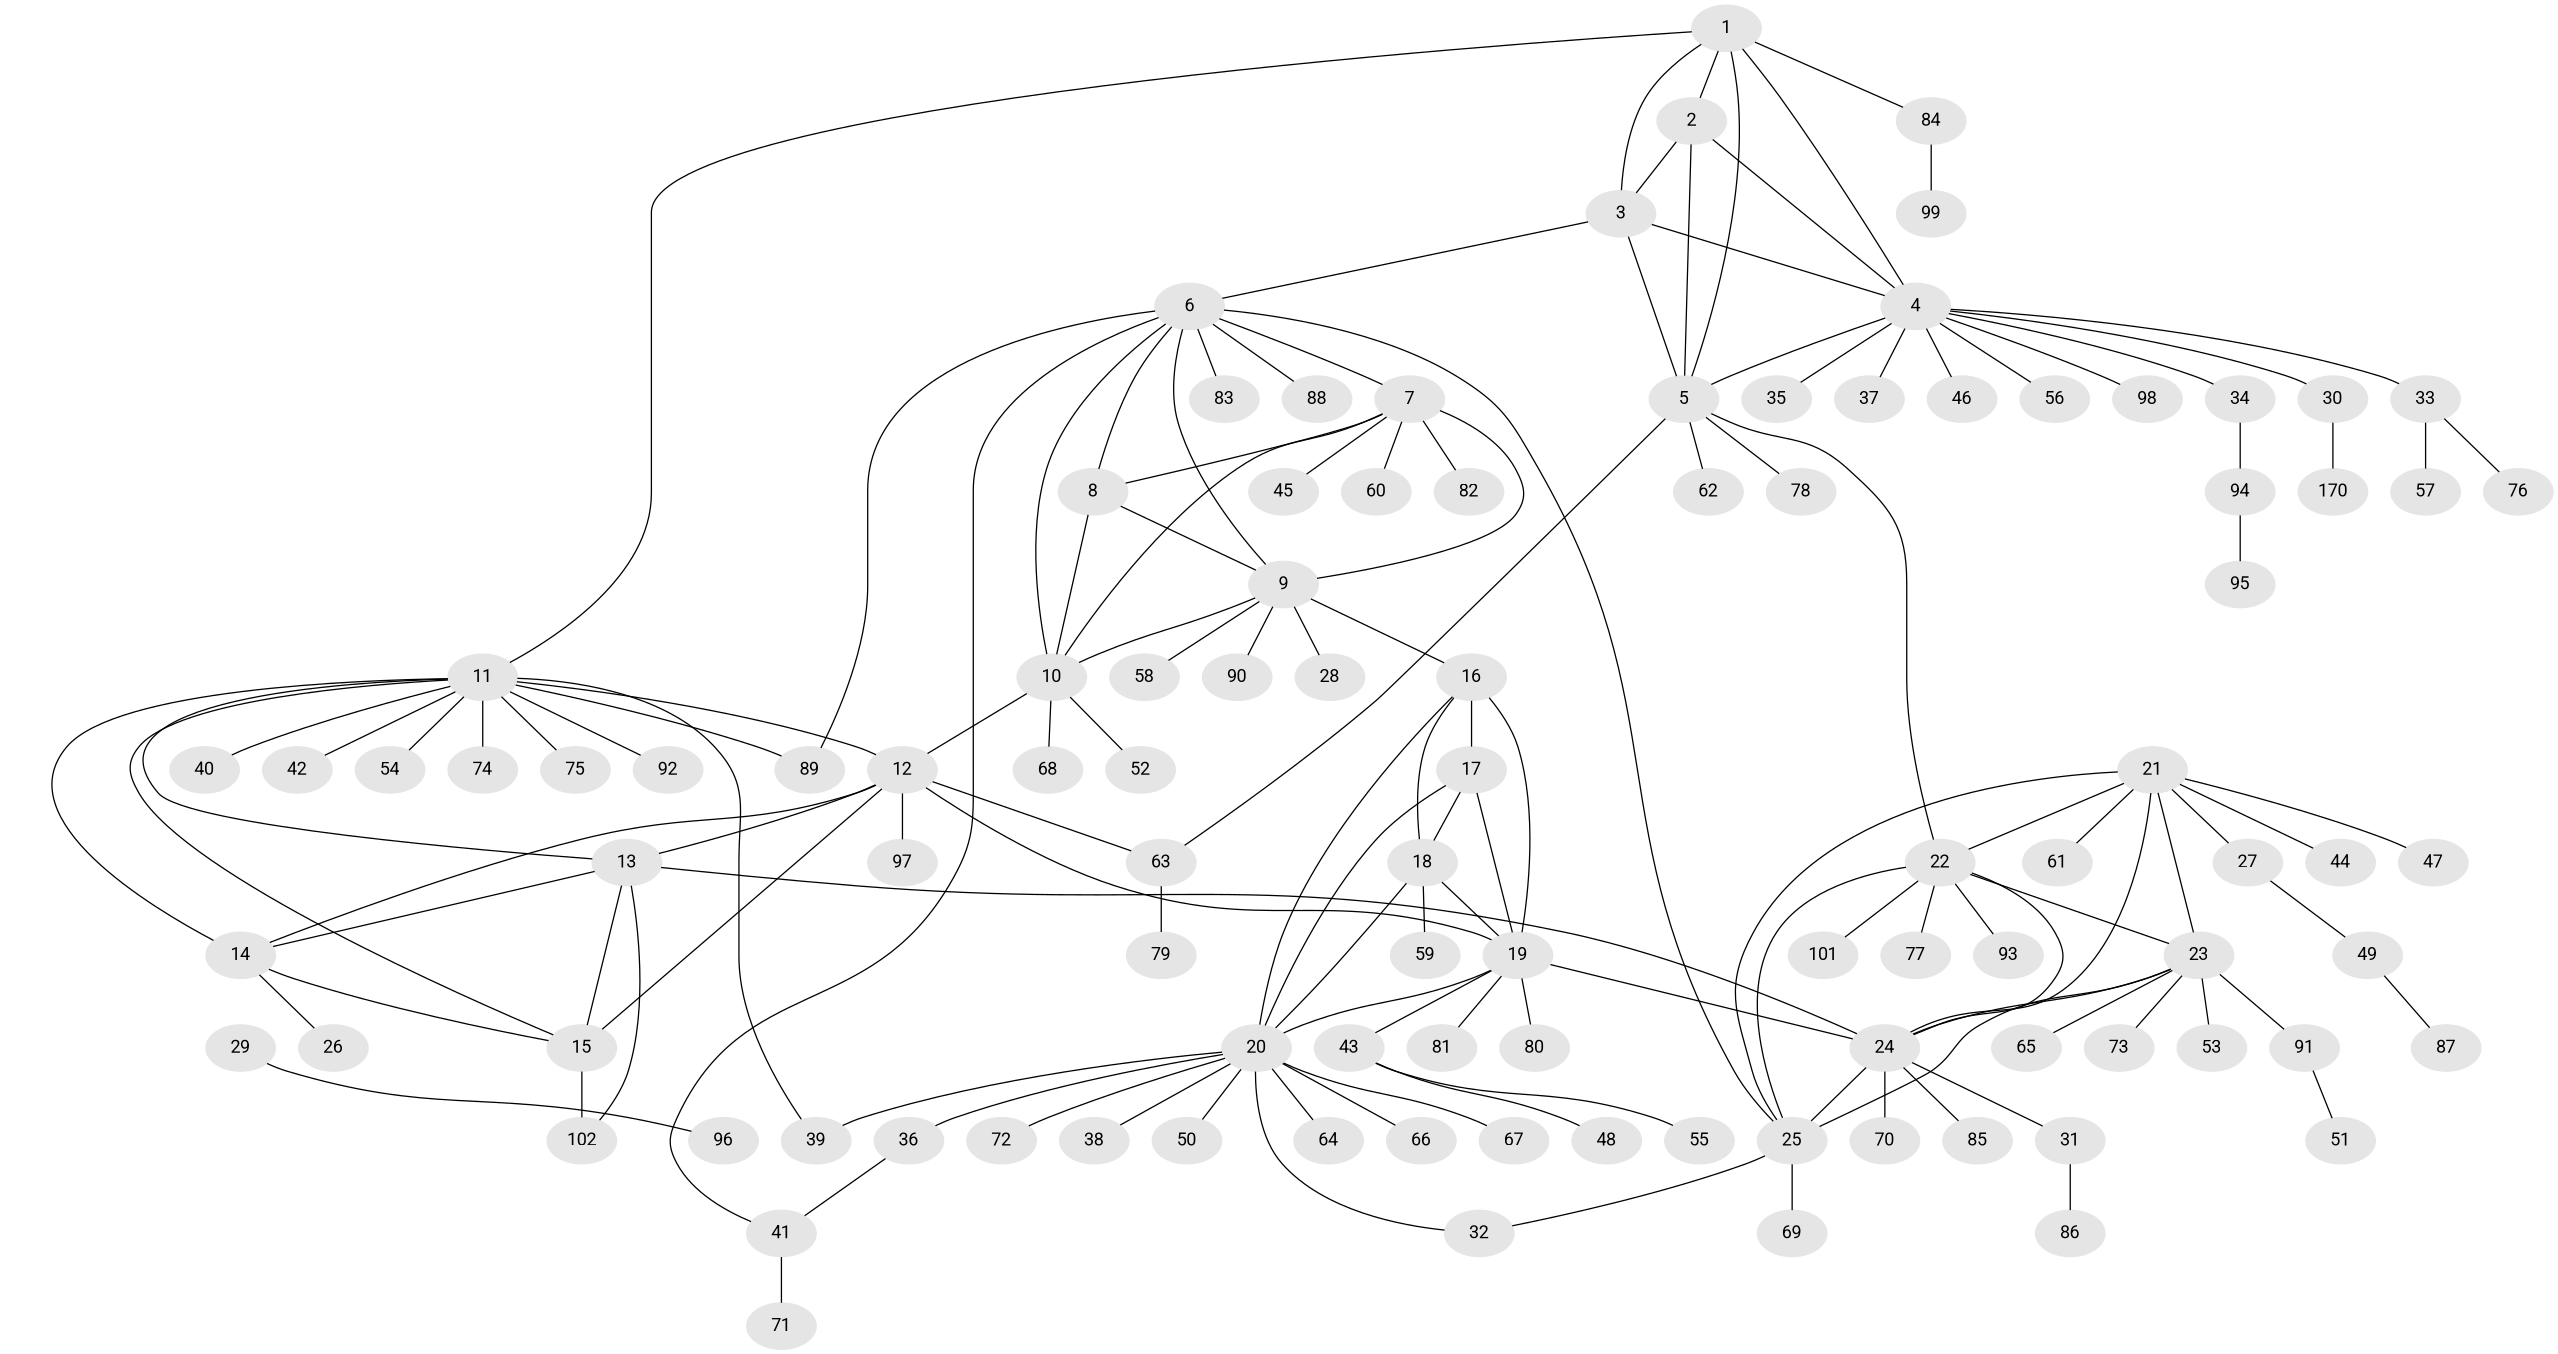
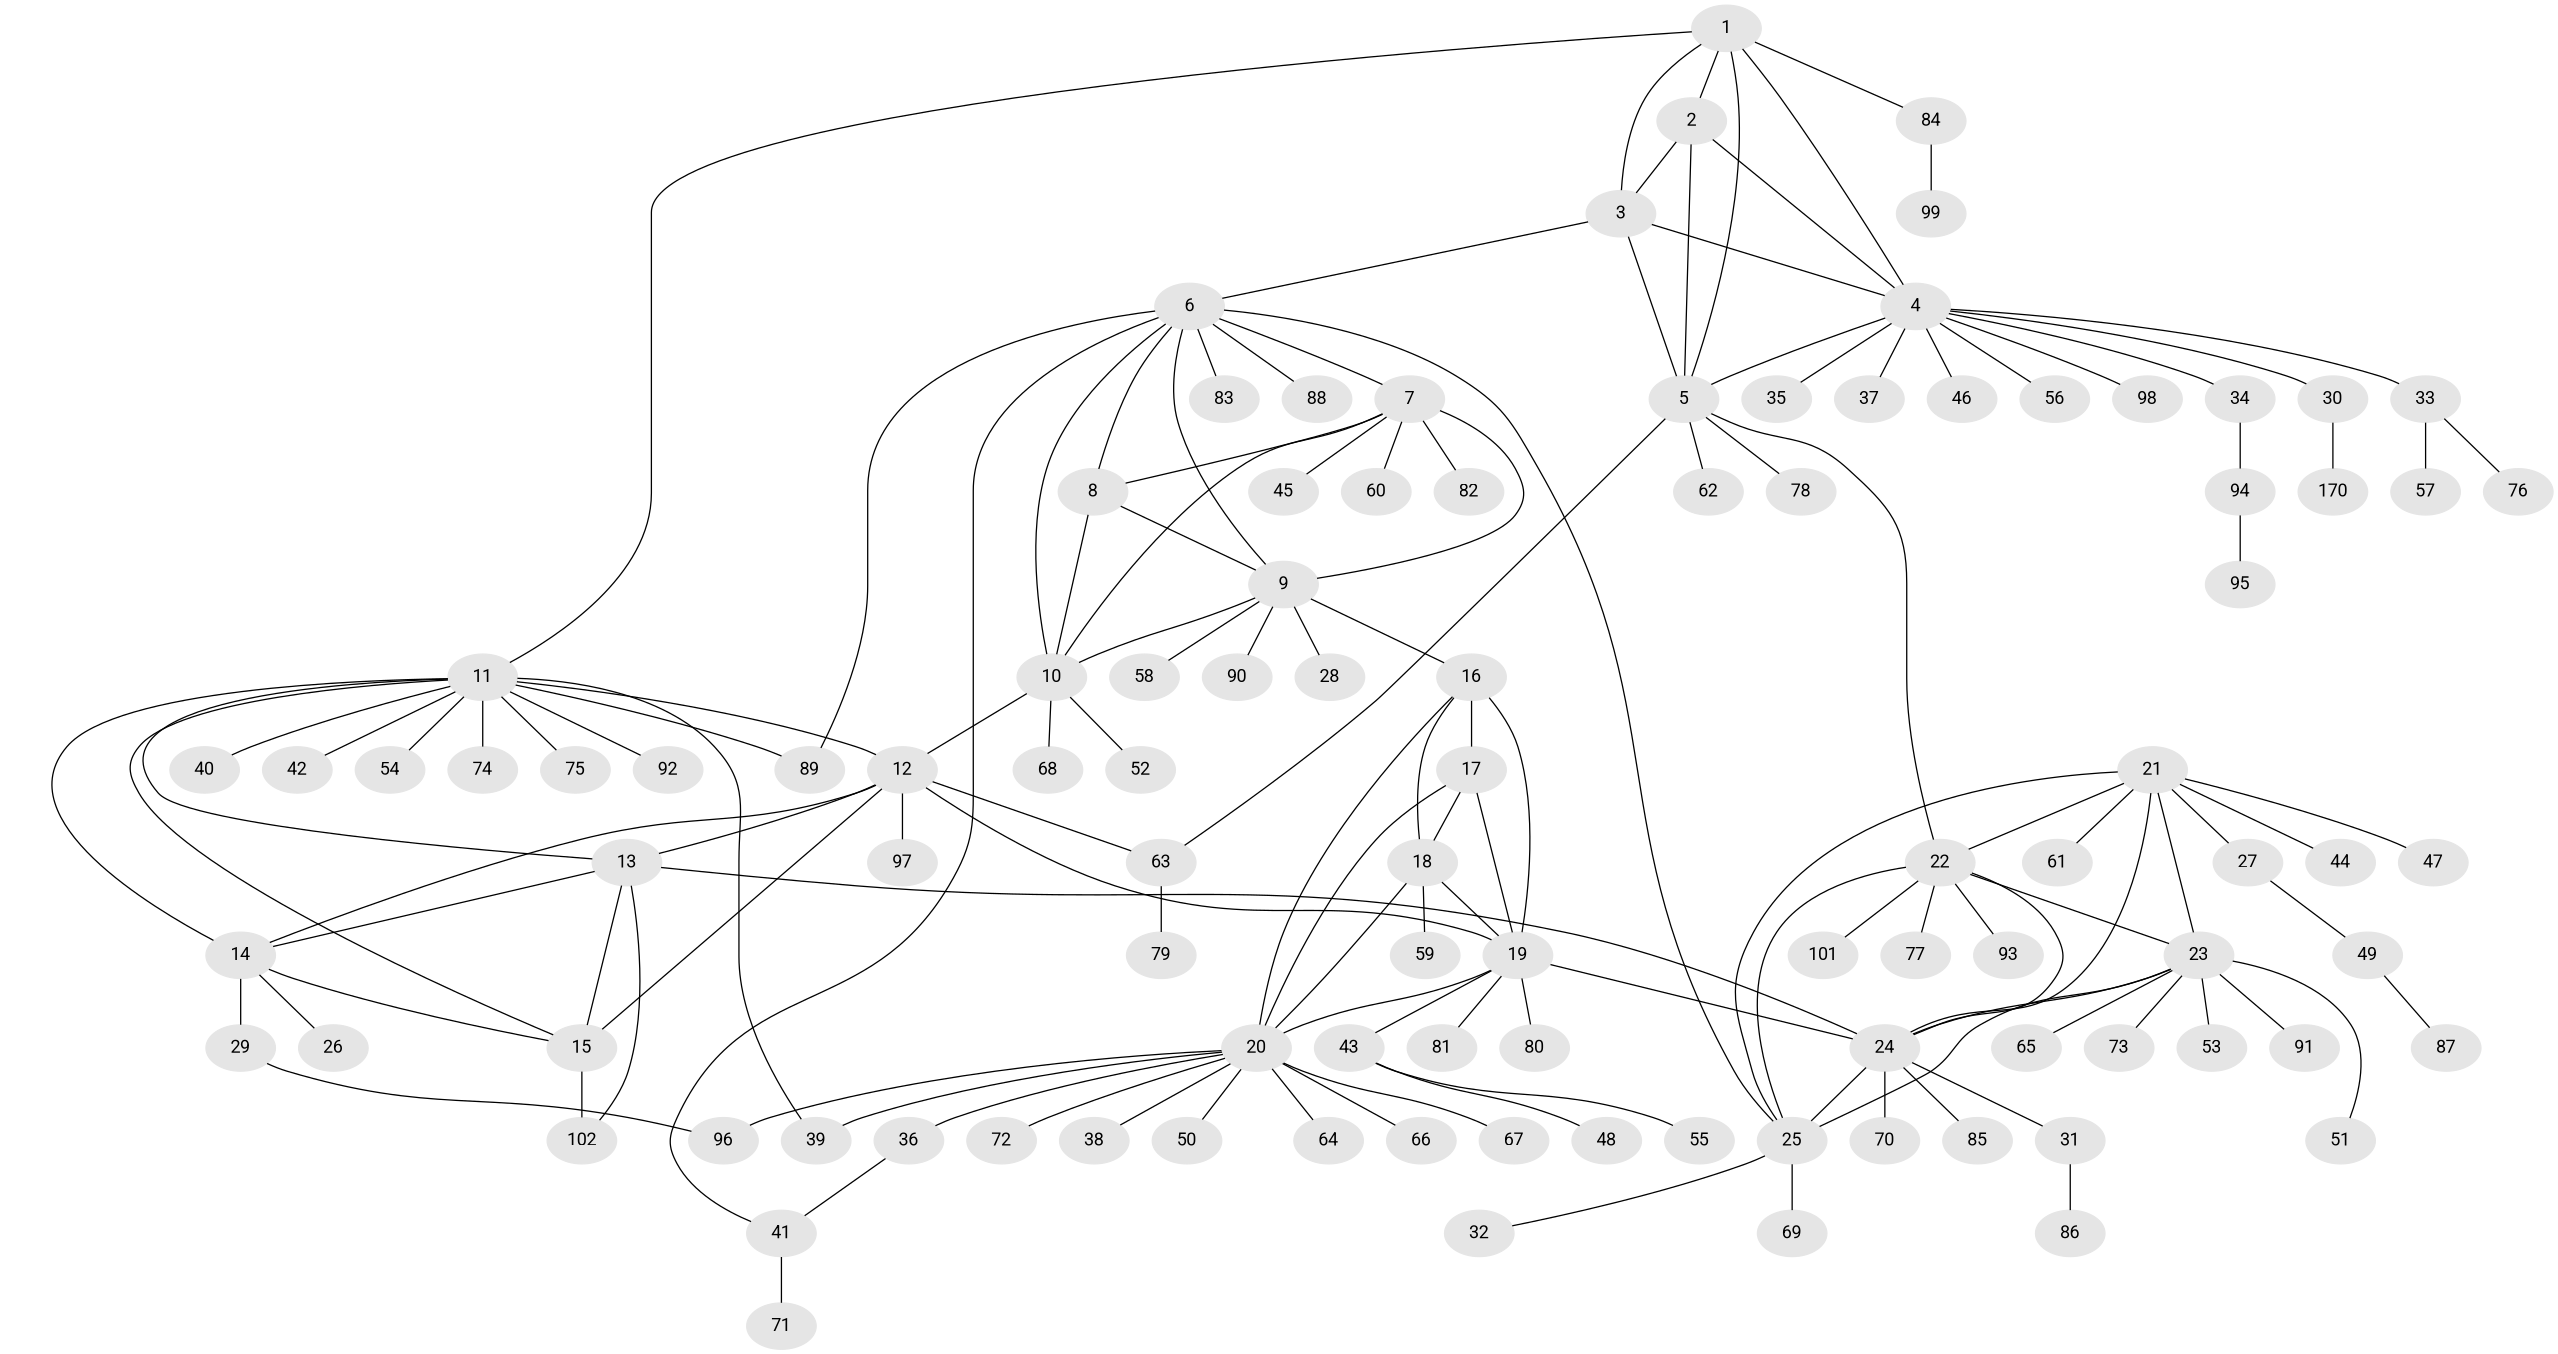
  graph {
    fontname=Roboto
    node [color=gray90 fontname=Roboto style=filled]
    edge [fontname=Roboto]
    1
    2
    3
    4
    5
    11
    84
    6
    30
    33
    34
    35
    37
    46
    56
    98
    22
    62
    63
    78
    89
    12
    13
    14
    15
    39
    40
    42
    54
    74
    75
    92
    99
    7
    8
    9
    10
    25
    41
    83
    88
    20
    32
    36
    38
    50
    64
    66
    67
    72
    n51 [label=170]
    57
    76
    94
    24
    23
    77
    93
    101
    79
    45
    60
    82
    16
    28
    58
    90
    52
    68
    69
    71
    19
    17
    18
    97
    102
    26
    29
    43
    80
    81
    31
    70
    85
    96
    59
    48
    55
    21
    27
    44
    47
    61
    51
    53
    65
    73
    91
    49
    87
    86
    95
    1 -- 2
    1 -- 3
    1 -- 4
    1 -- 5
    1 -- 11
    1 -- 84
    2 -- 3
    2 -- 4
    2 -- 5
    3 -- 4
    3 -- 5
    3 -- 6
    4 -- 5
    4 -- 30
    4 -- 33
    4 -- 34
    4 -- 35
    4 -- 37
    4 -- 46
    4 -- 56
    4 -- 98
    5 -- 22
    5 -- 62
    5 -- 63
    5 -- 78
    11 -- 89
    11 -- 12
    11 -- 13
    11 -- 14
    11 -- 15
    11 -- 39
    11 -- 40
    11 -- 42
    11 -- 54
    11 -- 74
    11 -- 75
    11 -- 92
    84 -- 99
    6 -- 89
    6 -- 7
    6 -- 8
    6 -- 9
    6 -- 10
    6 -- 25
    6 -- 41
    6 -- 83
    6 -- 88
    30 -- n51
    33 -- 57
    33 -- 76
    34 -- 94
    22 -- 25
    22 -- 24
    22 -- 23
    22 -- 77
    22 -- 93
    22 -- 101
    63 -- 79
    12 -- 63
    12 -- 13
    12 -- 14
    12 -- 15
    12 -- 19
    12 -- 97
    13 -- 14
    13 -- 15
    13 -- 24
    13 -- 102
    14 -- 15
    14 -- 26
+   14 -- 29
    15 -- 102
    7 -- 8
    7 -- 9
    7 -- 10
    7 -- 45
    7 -- 60
    7 -- 82
    8 -- 9
    8 -- 10
    9 -- 10
    9 -- 16
    9 -- 28
    9 -- 58
    9 -- 90
    10 -- 12
    10 -- 52
    10 -- 68
    25 -- 32
    25 -- 69
    41 -- 71
    20 -- 39
-   20 -- 32
+   20 -- 96
    20 -- 36
    20 -- 38
    20 -- 50
    20 -- 64
    20 -- 66
    20 -- 67
    20 -- 72
    36 -- 41
    94 -- 95
    24 -- 25
    24 -- 31
    24 -- 70
    24 -- 85
    23 -- 25
    23 -- 24
-   91 -- 51
+   23 -- 51
    23 -- 53
    23 -- 65
    23 -- 73
    23 -- 91
    16 -- 20
    16 -- 19
    16 -- 17
    16 -- 18
    19 -- 20
    19 -- 24
    19 -- 43
    19 -- 80
    19 -- 81
    17 -- 20
    17 -- 19
    17 -- 18
    18 -- 20
    18 -- 19
    18 -- 59
    29 -- 96
    43 -- 48
    43 -- 55
    31 -- 86
    21 -- 22
    21 -- 25
    21 -- 24
    21 -- 23
    21 -- 27
    21 -- 44
    21 -- 47
    21 -- 61
    27 -- 49
    49 -- 87
  }
